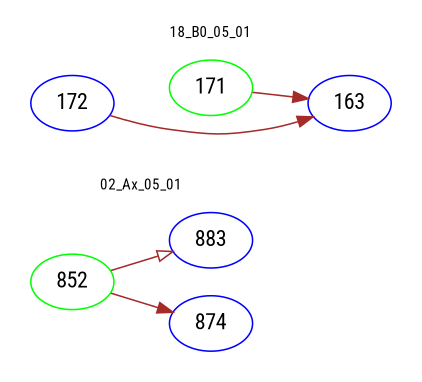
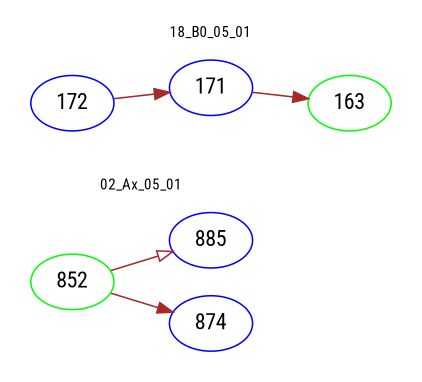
  digraph {
    fontname="Roboto Condensed"
    rankdir=LR
    node [color=blue fontname="Roboto Condensed"]
    edge [arrowhead=normal color=brown fontname="Roboto Condensed"]
    n1 [label=874]
    n2 [color=green label=852]
-   n3 [label=883]
+   n3 [label=885]
    n4 [label=172]
-   n5 [label=163]
-   n6 [color=green label=171]
+   n5 [color=green label=163]
+   n6 [label=171]
    subgraph cluster_1 {
      color=white
      fontsize=10
      label="02_Ax_05_01"
      n1
      n2
      n3
    }
    subgraph cluster_2 {
      color=white
      fontsize=10
      label="18_B0_05_01"
      n4
      n5
      n6
    }
    n2 -> n1
    n2 -> n3 [arrowhead=onormal]
-   n4 -> n5
+   n4 -> n6
    n6 -> n5
  }
